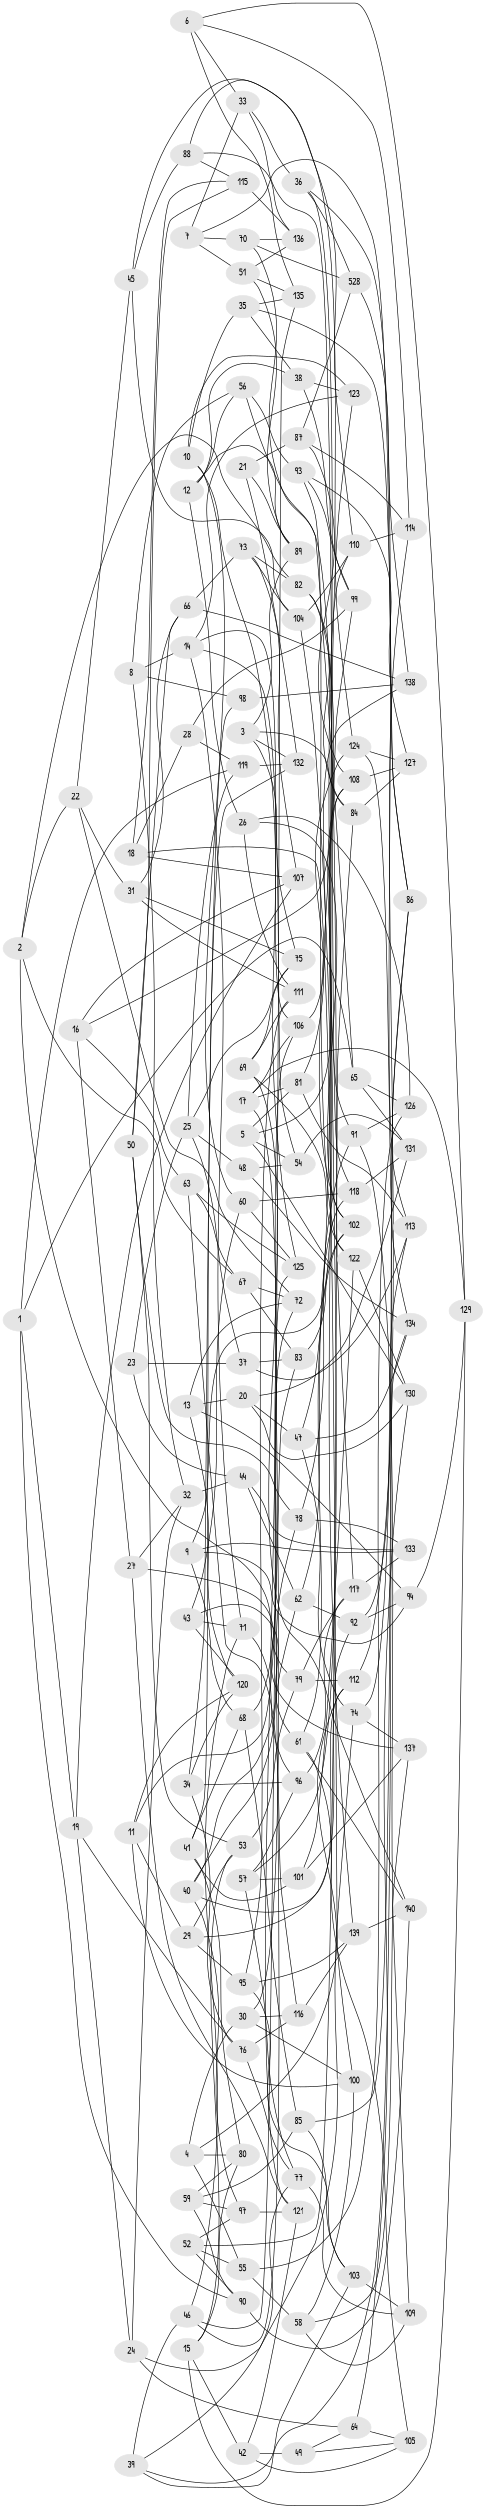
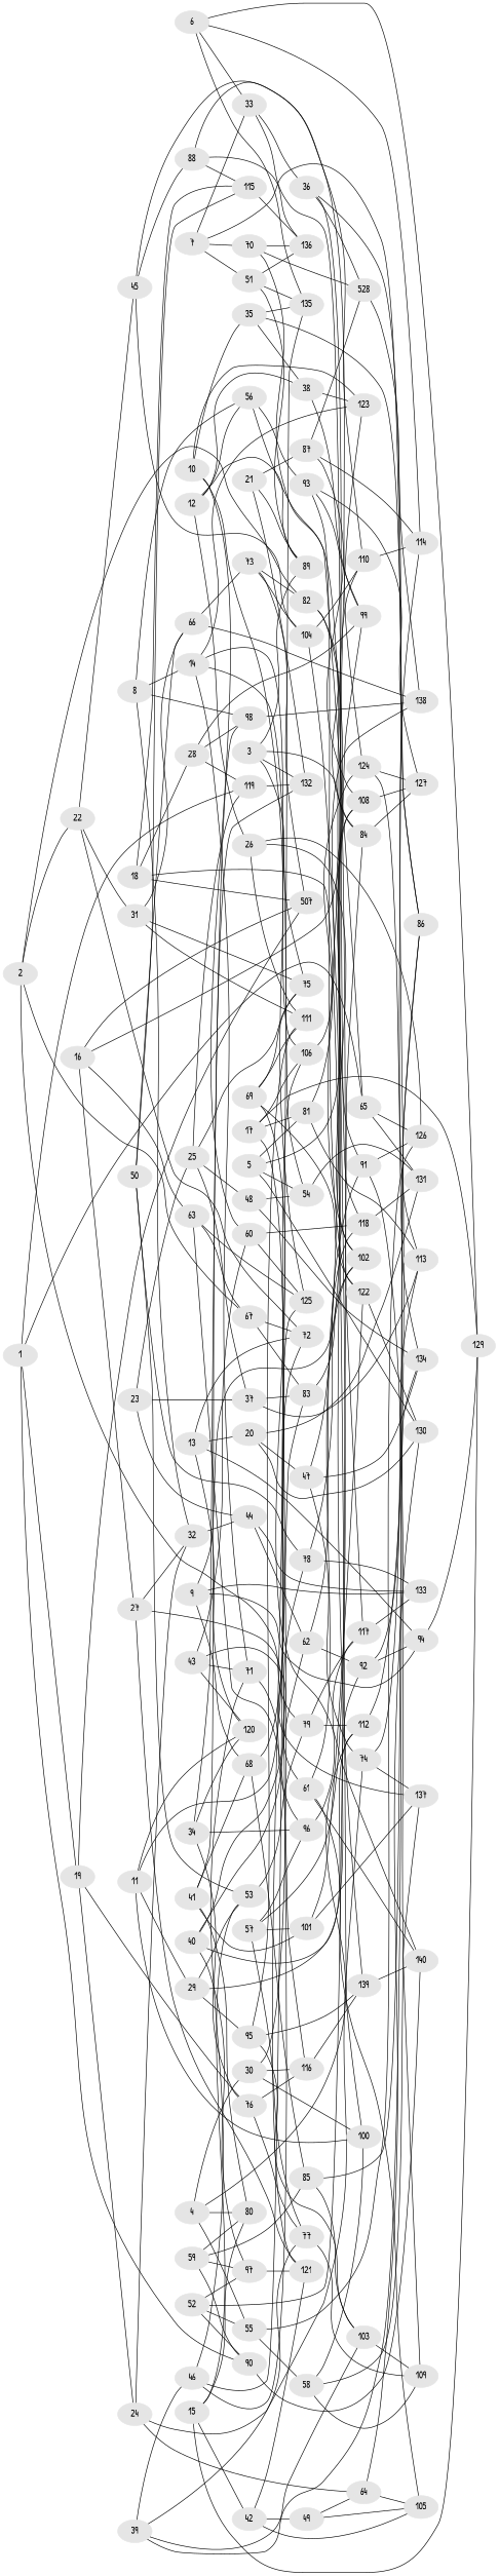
  graph {
    fontname="Patrick Hand"
    rankdir=LR
    node [color=gray90 fontname="Patrick Hand" style=filled]
    edge [fontname="Patrick Hand"]
    1
    19
    65
    90
    119
-   107
+   107 [label=507]
    24
    76
    131
    126
    140
    132
    2
    22
    67
    79
    82
    72
    31
    45
    83
    112
    117
    84
    102
    3
    75
    89
    127
    4
    30
    55
    80
    100
    106
    116
    58
    114
    5
    54
    81
    108
    130
    113
    124
    6
    33
    129
    135
    36
    118
    7
    51
    70
    86
    136
    n57 [label=528]
    8
    14
    32
    56
    98
    123
    71
    44
    93
    138
    9
    68
    94
    133
    85
    10
    35
    60
    125
    38
    11
    29
    120
    53
    92
    95
    12
    26
    111
    99
    13
    20
    47
    96
    15
    42
    121
    49
    105
    16
    27
    63
    137
    17
    18
    28
    115
    64
    74
    77
    134
    21
    87
    37
    66
    88
    104
    23
    25
    48
    62
    103
    139
    73
    91
    34
    109
    39
    46
    40
    78
    97
    41
    101
    122
    43
    61
    110
    50
    52
    57
    59
    69
    1 -- 19
    1 -- 65
    1 -- 90
    1 -- 119
    19 -- 107
    19 -- 24
    19 -- 76
    65 -- 131
    65 -- 126
    90 -- 140
    119 -- 132
    24 -- 32
    24 -- 64
    24 -- 74
    76 -- 116
    76 -- 77
    2 -- 22
    2 -- 67
    2 -- 79
    2 -- 82
    22 -- 72
    22 -- 31
    22 -- 45
    67 -- 72
    67 -- 83
    79 -- 112
    79 -- 117
    82 -- 84
    82 -- 102
    31 -- 75
    31 -- 111
    31 -- 66
    45 -- 124
    45 -- 88
    45 -- 104
    83 -- 102
    112 -- 114
    117 -- 133
    84 -- 127
    3 -- 132
    3 -- 84
    3 -- 75
    3 -- 89
    4 -- 112
    4 -- 30
    4 -- 55
    4 -- 80
    30 -- 100
    30 -- 106
    30 -- 116
    55 -- 126
    55 -- 58
    106 -- 138
    116 -- 139
    58 -- 100
    58 -- 137
    58 -- 109
    5 -- 54
    5 -- 81
    5 -- 108
    5 -- 130
    54 -- 131
    81 -- 113
    81 -- 124
    108 -- 127
    124 -- 127
    124 -- 134
    6 -- 114
    6 -- 33
    6 -- 129
    6 -- 135
    33 -- 36
    33 -- 118
    36 -- 113
    36 -- n57
    36 -- 91
    118 -- 131
    7 -- 33
    7 -- 51
    7 -- 70
    7 -- 86
    51 -- 89
    51 -- 135
    51 -- 136
    70 -- 117
    70 -- 136
    70 -- n57
    n57 -- 138
    8 -- 14
    8 -- 32
    8 -- 56
    8 -- 98
    14 -- 106
    14 -- 54
    14 -- 123
    14 -- 71
    32 -- 44
    56 -- 65
    56 -- 93
    98 -- 138
    71 -- 96
    44 -- 133
    44 -- 62
    93 -- 127
    93 -- 99
    93 -- 122
    9 -- 108
    9 -- 68
    9 -- 94
    9 -- 133
    68 -- 72
    68 -- 85
    94 -- 129
    85 -- 134
    85 -- 103
    10 -- 123
    10 -- 35
    10 -- 60
    10 -- 125
    35 -- 135
    35 -- 86
    35 -- 38
    60 -- 118
    60 -- 125
    38 -- 123
    38 -- 99
    11 -- 83
    11 -- 100
    11 -- 29
    11 -- 120
    29 -- 53
    29 -- 92
    29 -- 95
    53 -- 79
    92 -- 113
    92 -- 94
    95 -- 111
    95 -- 103
    95 -- 139
    12 -- 89
    12 -- 56
    12 -- 38
    12 -- 26
    26 -- 126
    26 -- 102
    26 -- 111
    13 -- 72
    13 -- 94
    13 -- 120
    13 -- 20
    20 -- 131
    20 -- 130
    20 -- 47
    47 -- 123
    47 -- 74
    47 -- 134
    96 -- 117
    15 -- 80
    15 -- 129
    15 -- 53
    15 -- 42
    42 -- 121
    42 -- 49
    42 -- 105
    49 -- 105
    49 -- 64
    16 -- 107
    16 -- 99
    16 -- 27
    16 -- 63
    27 -- 32
    27 -- 121
    27 -- 137
    63 -- 67
    63 -- 116
    63 -- 125
    17 -- 106
    17 -- 81
    17 -- 129
    17 -- 121
    18 -- 107
    18 -- 100
    18 -- 28
    18 -- 115
    28 -- 119
+   28 -- 98
    28 -- 99
    115 -- 136
    64 -- 130
    64 -- 105
    74 -- 86
    74 -- 137
    77 -- 109
    21 -- 132
    21 -- 89
    21 -- 87
    87 -- 114
    87 -- 108
    87 -- n57
    37 -- 83
    37 -- 113
    66 -- 138
    66 -- 73
    88 -- 136
    88 -- 115
    88 -- 110
    104 -- 139
    104 -- 110
    23 -- 44
    23 -- 37
    23 -- 25
    25 -- 119
    25 -- 75
    25 -- 37
    25 -- 48
    48 -- 54
    48 -- 134
    62 -- 118
    62 -- 92
    103 -- 109
    139 -- 140
    73 -- 107
    73 -- 82
    73 -- 104
    91 -- 126
    91 -- 109
    34 -- 76
    34 -- 98
    34 -- 120
    34 -- 96
    39 -- 86
    39 -- 77
    39 -- 103
    39 -- 46
    46 -- 135
    46 -- 71
    46 -- 125
    40 -- 112
    40 -- 62
    40 -- 78
    40 -- 97
    78 -- 133
    78 -- 91
    97 -- 121
    41 -- 132
    41 -- 80
    41 -- 68
    41 -- 101
    101 -- 137
    101 -- 122
    122 -- 130
    43 -- 71
    43 -- 60
    43 -- 120
    43 -- 61
    61 -- 140
    61 -- 102
    61 -- 105
    110 -- 114
    50 -- 53
    50 -- 115
    50 -- 66
    50 -- 78
    52 -- 90
    52 -- 84
    52 -- 55
    52 -- 97
    57 -- 96
    57 -- 77
    57 -- 101
    57 -- 110
    59 -- 90
    59 -- 80
    59 -- 85
    59 -- 97
    69 -- 140
    69 -- 75
    69 -- 111
    69 -- 122
  }
